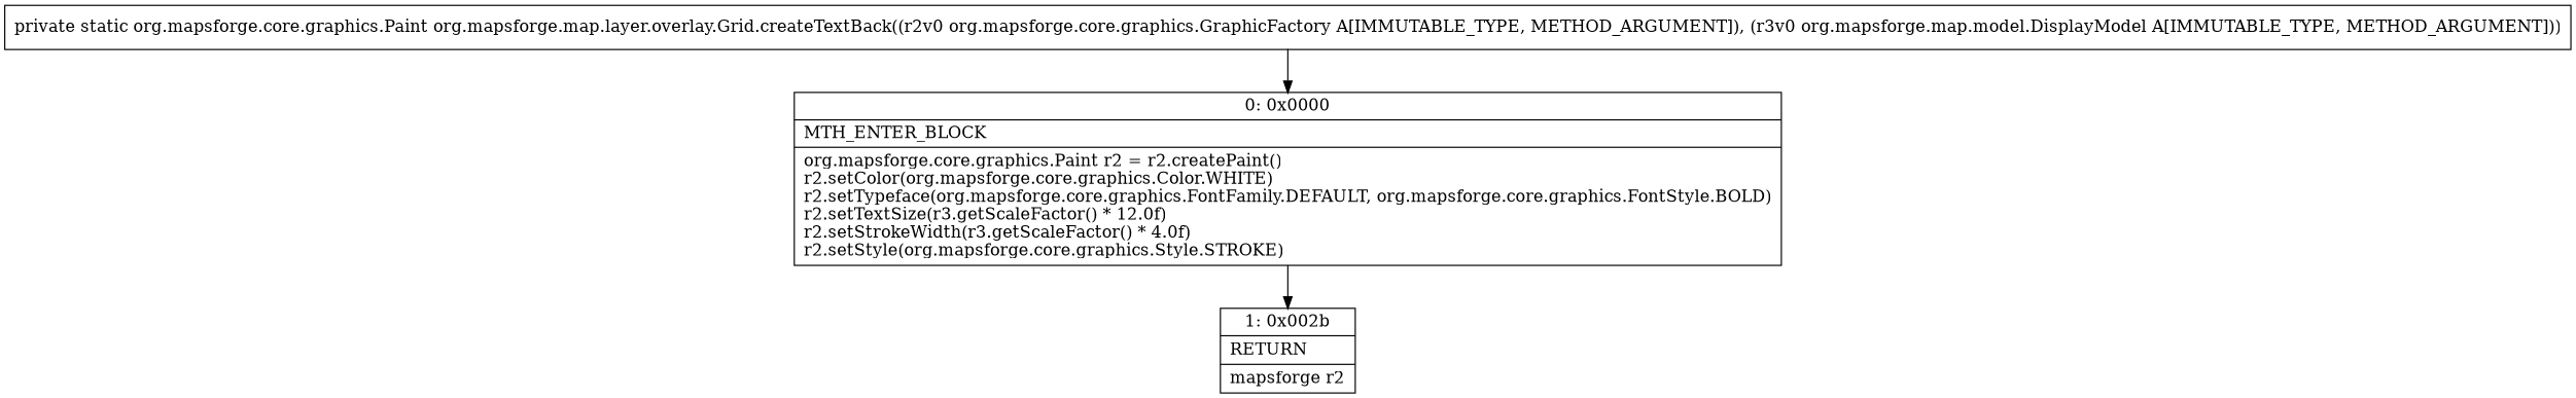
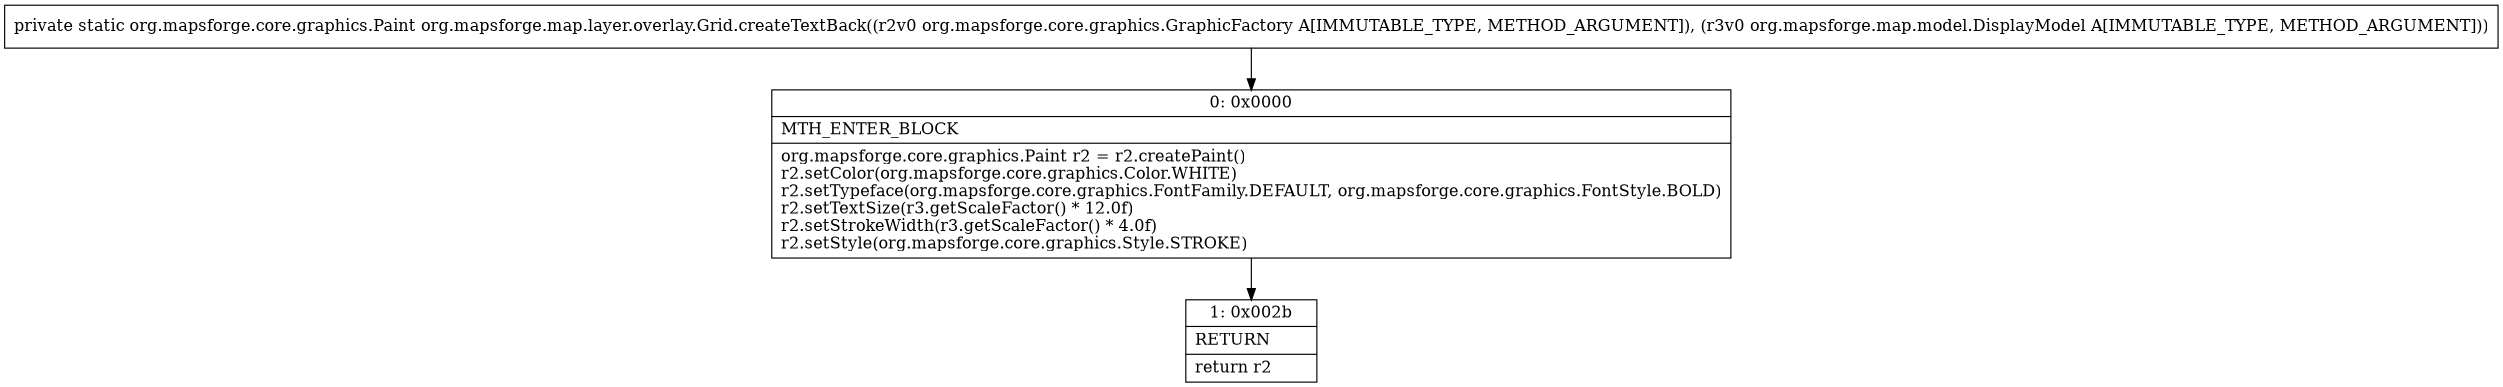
  digraph {
    fontname="DejaVu Serif"
    node [shape=record fontname="DejaVu Serif"]
    edge [fontname="DejaVu Serif"]
    n1 [label="{0\:\ 0x0000|MTH_ENTER_BLOCK\l|org.mapsforge.core.graphics.Paint r2 = r2.createPaint()\lr2.setColor(org.mapsforge.core.graphics.Color.WHITE)\lr2.setTypeface(org.mapsforge.core.graphics.FontFamily.DEFAULT, org.mapsforge.core.graphics.FontStyle.BOLD)\lr2.setTextSize(r3.getScaleFactor() * 12.0f)\lr2.setStrokeWidth(r3.getScaleFactor() * 4.0f)\lr2.setStyle(org.mapsforge.core.graphics.Style.STROKE)\l}"]
-   n2 [label="{1\:\ 0x002b|RETURN\l|mapsforge r2\l}"]
+   n2 [label="{1\:\ 0x002b|RETURN\l|return r2\l}"]
    n3 [label="{private static org.mapsforge.core.graphics.Paint org.mapsforge.map.layer.overlay.Grid.createTextBack((r2v0 org.mapsforge.core.graphics.GraphicFactory A[IMMUTABLE_TYPE, METHOD_ARGUMENT]), (r3v0 org.mapsforge.map.model.DisplayModel A[IMMUTABLE_TYPE, METHOD_ARGUMENT])) }"]
    n1 -> n2
    n3 -> n1
  }
